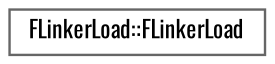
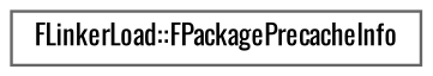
  digraph {
    rankdir=LR
    fontname=Oswald
-   n1 [color=grey40 fillcolor=white fontname=Oswald fontsize=10 height=0.2 label="FLinkerLoad::FLinkerLoad" shape=box style=filled width=0.4]
+   n1 [color=grey40 fillcolor=white fontname=Oswald fontsize=10 height=0.2 label="FLinkerLoad::FPackagePrecacheInfo" shape=box style=filled width=0.4]
  }
